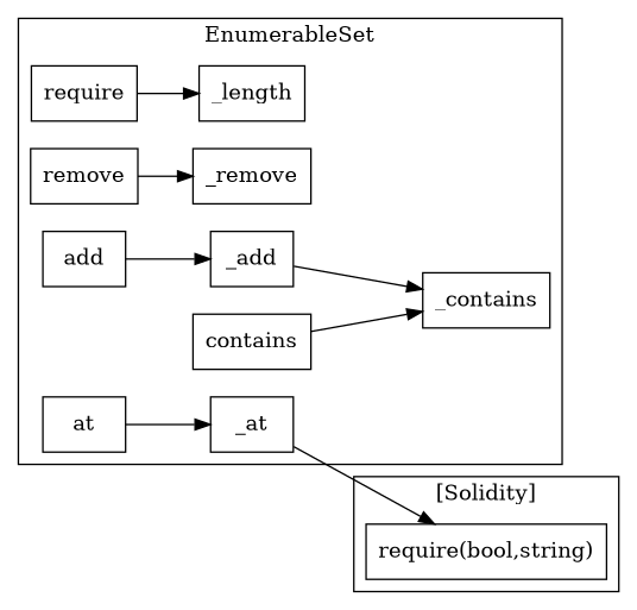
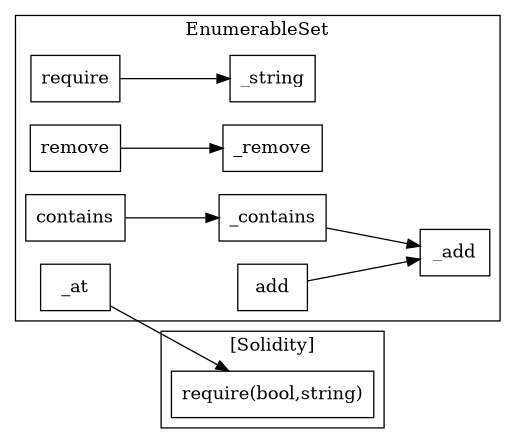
  strict digraph {
    rankdir=LR
    node [shape=box]
    n1 [label=_contains]
    n2 [label=require]
-   n3 [label=_length]
+   n3 [label=_string]
    n4 [label=_at]
    n5 [label=remove]
    n6 [label=_remove]
-   n7 [label=at]
    n8 [label=_add]
    n9 [label=contains]
    n10 [label=add]
    "require(bool,string)"
    subgraph cluster_1 {
      label=EnumerableSet
      n1
      n2
      n3
      n4
      n5
      n6
-     n7
      n8
      n9
      n10
    }
    subgraph cluster_2 {
      label="[Solidity]"
      "require(bool,string)"
    }
    n2 -> n3
    n4 -> "require(bool,string)"
    n5 -> n6
-   n7 -> n4
-   n8 -> n1
+   n1 -> n8
    n9 -> n1
    n10 -> n8
  }
